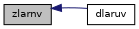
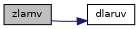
  digraph {
    rankdir=LR
    node [color=black fontname=Helvetica fontsize=10 shape=record style=filled]
    n1 [fillcolor=grey75 fontcolor=black height=0.2 label=zlarnv width=0.4]
    n2 [fillcolor=white height=0.2 label=dlaruv width=0.4]
-   n2 -> n1 [color=midnightblue fontname=Helvetica fontsize=10 labelfontname=Helvetica labelfontsize=10 style=solid]
+   n1 -> n2 [color=midnightblue fontname=Helvetica fontsize=10 labelfontname=Helvetica labelfontsize=10 style=solid]
  }
